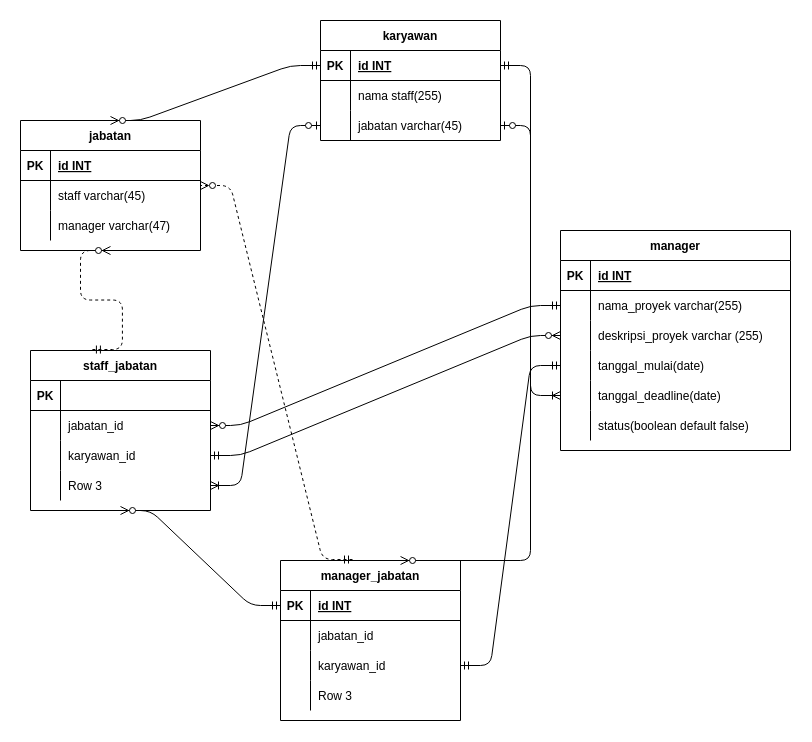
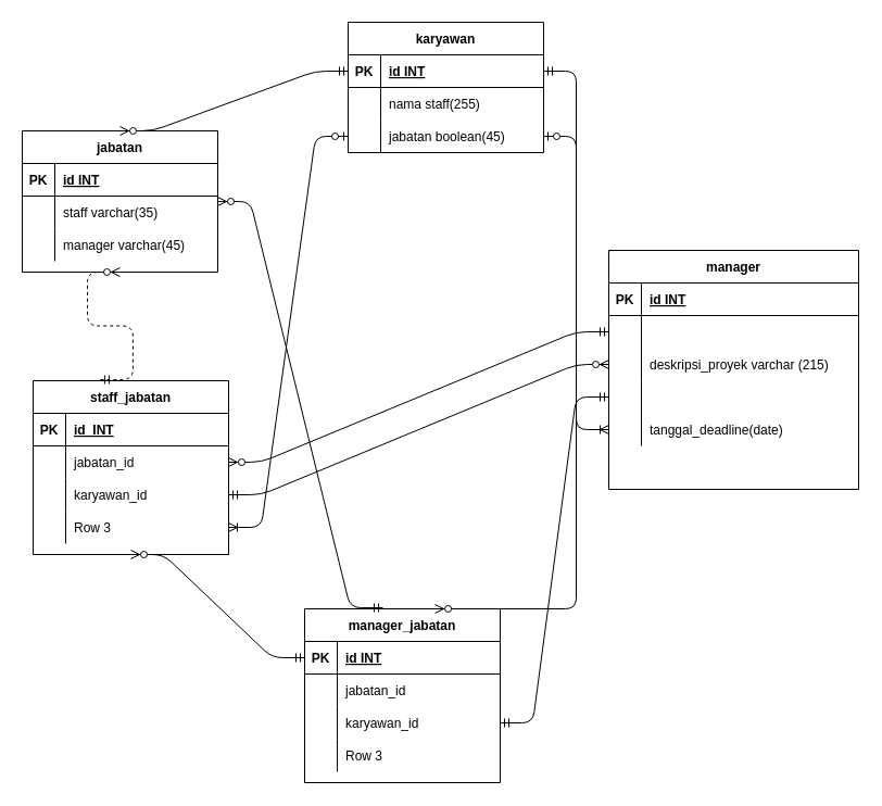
  <mxCell id="0" />
  <mxCell id="1" parent="0" />
  <mxCell id="2" value="manager" style="shape=table;startSize=30;container=1;collapsible=1;childLayout=tableLayout;fixedRows=1;rowLines=0;fontStyle=1;align=center;resizeLast=1;" vertex="1" parent="1"><mxGeometry x="560" y="230" width="230" height="220" as="geometry" /></mxCell>
  <mxCell id="3" value="" style="shape=partialRectangle;collapsible=0;dropTarget=0;pointerEvents=0;fillColor=none;top=0;left=0;bottom=1;right=0;points=[[0,0.5],[1,0.5]];portConstraint=eastwest;" vertex="1" parent="2"><mxGeometry y="30" width="230" height="30" as="geometry" /></mxCell>
  <mxCell id="4" value="PK" style="shape=partialRectangle;connectable=0;fillColor=none;top=0;left=0;bottom=0;right=0;fontStyle=1;overflow=hidden;" vertex="1" parent="3"><mxGeometry width="30" height="30" as="geometry" /></mxCell>
  <mxCell id="5" value="id INT" style="shape=partialRectangle;connectable=0;fillColor=none;top=0;left=0;bottom=0;right=0;align=left;spacingLeft=6;fontStyle=5;overflow=hidden;" vertex="1" parent="3"><mxGeometry x="30" width="200" height="30" as="geometry" /></mxCell>
  <mxCell id="6" value="" style="shape=partialRectangle;collapsible=0;dropTarget=0;pointerEvents=0;fillColor=none;top=0;left=0;bottom=0;right=0;points=[[0,0.5],[1,0.5]];portConstraint=eastwest;" vertex="1" parent="2"><mxGeometry y="60" width="230" height="30" as="geometry" /></mxCell>
  <mxCell id="7" value="" style="shape=partialRectangle;connectable=0;fillColor=none;top=0;left=0;bottom=0;right=0;editable=1;overflow=hidden;" vertex="1" parent="6"><mxGeometry width="30" height="30" as="geometry" /></mxCell>
- <mxCell id="8" value="nama_proyek varchar(255)" style="shape=partialRectangle;connectable=0;fillColor=none;top=0;left=0;bottom=0;right=0;align=left;spacingLeft=6;overflow=hidden;" vertex="1" parent="6"><mxGeometry x="30" width="200" height="30" as="geometry" /></mxCell>
  <mxCell id="9" value="" style="shape=partialRectangle;collapsible=0;dropTarget=0;pointerEvents=0;fillColor=none;top=0;left=0;bottom=0;right=0;points=[[0,0.5],[1,0.5]];portConstraint=eastwest;" vertex="1" parent="2"><mxGeometry y="90" width="230" height="30" as="geometry" /></mxCell>
  <mxCell id="10" value="" style="shape=partialRectangle;connectable=0;fillColor=none;top=0;left=0;bottom=0;right=0;editable=1;overflow=hidden;" vertex="1" parent="9"><mxGeometry width="30" height="30" as="geometry" /></mxCell>
- <mxCell id="11" value="deskripsi_proyek varchar (255)" style="shape=partialRectangle;connectable=0;fillColor=none;top=0;left=0;bottom=0;right=0;align=left;spacingLeft=6;overflow=hidden;" vertex="1" parent="9"><mxGeometry x="30" width="200" height="30" as="geometry" /></mxCell>
+ <mxCell id="11" value="deskripsi_proyek varchar (215)" style="shape=partialRectangle;connectable=0;fillColor=none;top=0;left=0;bottom=0;right=0;align=left;spacingLeft=6;overflow=hidden;" vertex="1" parent="9"><mxGeometry x="30" width="200" height="30" as="geometry" /></mxCell>
  <mxCell id="12" value="" style="shape=partialRectangle;collapsible=0;dropTarget=0;pointerEvents=0;fillColor=none;top=0;left=0;bottom=0;right=0;points=[[0,0.5],[1,0.5]];portConstraint=eastwest;" vertex="1" parent="2"><mxGeometry y="120" width="230" height="30" as="geometry" /></mxCell>
  <mxCell id="13" value="" style="shape=partialRectangle;connectable=0;fillColor=none;top=0;left=0;bottom=0;right=0;editable=1;overflow=hidden;" vertex="1" parent="12"><mxGeometry width="30" height="30" as="geometry" /></mxCell>
- <mxCell id="14" value="tanggal_mulai(date)" style="shape=partialRectangle;connectable=0;fillColor=none;top=0;left=0;bottom=0;right=0;align=left;spacingLeft=6;overflow=hidden;" vertex="1" parent="12"><mxGeometry x="30" width="200" height="30" as="geometry" /></mxCell>
  <mxCell id="15" value="" style="shape=partialRectangle;collapsible=0;dropTarget=0;pointerEvents=0;fillColor=none;top=0;left=0;bottom=0;right=0;points=[[0,0.5],[1,0.5]];portConstraint=eastwest;" vertex="1" parent="2"><mxGeometry y="150" width="230" height="30" as="geometry" /></mxCell>
  <mxCell id="16" value="" style="shape=partialRectangle;connectable=0;fillColor=none;top=0;left=0;bottom=0;right=0;editable=1;overflow=hidden;" vertex="1" parent="15"><mxGeometry width="30" height="30" as="geometry" /></mxCell>
  <mxCell id="17" value="tanggal_deadline(date)" style="shape=partialRectangle;connectable=0;fillColor=none;top=0;left=0;bottom=0;right=0;align=left;spacingLeft=6;overflow=hidden;" vertex="1" parent="15"><mxGeometry x="30" width="200" height="30" as="geometry" /></mxCell>
  <mxCell id="18" value="" style="shape=partialRectangle;collapsible=0;dropTarget=0;pointerEvents=0;fillColor=none;top=0;left=0;bottom=0;right=0;points=[[0,0.5],[1,0.5]];portConstraint=eastwest;" vertex="1" parent="2"><mxGeometry y="180" width="230" height="30" as="geometry" /></mxCell>
  <mxCell id="19" value="" style="shape=partialRectangle;connectable=0;fillColor=none;top=0;left=0;bottom=0;right=0;editable=1;overflow=hidden;" vertex="1" parent="18"><mxGeometry width="30" height="30" as="geometry" /></mxCell>
- <mxCell id="20" value="status(boolean default false)" style="shape=partialRectangle;connectable=0;fillColor=none;top=0;left=0;bottom=0;right=0;align=left;spacingLeft=6;overflow=hidden;" vertex="1" parent="18"><mxGeometry x="30" width="200" height="30" as="geometry" /></mxCell>
  <mxCell id="21" value="jabatan" style="shape=table;startSize=30;container=1;collapsible=1;childLayout=tableLayout;fixedRows=1;rowLines=0;fontStyle=1;align=center;resizeLast=1;" vertex="1" parent="1"><mxGeometry x="20" y="120" width="180" height="130" as="geometry" /></mxCell>
  <mxCell id="22" value="" style="shape=partialRectangle;collapsible=0;dropTarget=0;pointerEvents=0;fillColor=none;top=0;left=0;bottom=1;right=0;points=[[0,0.5],[1,0.5]];portConstraint=eastwest;" vertex="1" parent="21"><mxGeometry y="30" width="180" height="30" as="geometry" /></mxCell>
  <mxCell id="23" value="PK" style="shape=partialRectangle;connectable=0;fillColor=none;top=0;left=0;bottom=0;right=0;fontStyle=1;overflow=hidden;" vertex="1" parent="22"><mxGeometry width="30" height="30" as="geometry" /></mxCell>
  <mxCell id="24" value="id INT" style="shape=partialRectangle;connectable=0;fillColor=none;top=0;left=0;bottom=0;right=0;align=left;spacingLeft=6;fontStyle=5;overflow=hidden;" vertex="1" parent="22"><mxGeometry x="30" width="150" height="30" as="geometry" /></mxCell>
  <mxCell id="25" value="" style="shape=partialRectangle;collapsible=0;dropTarget=0;pointerEvents=0;fillColor=none;top=0;left=0;bottom=0;right=0;points=[[0,0.5],[1,0.5]];portConstraint=eastwest;" vertex="1" parent="21"><mxGeometry y="60" width="180" height="30" as="geometry" /></mxCell>
  <mxCell id="26" value="" style="shape=partialRectangle;connectable=0;fillColor=none;top=0;left=0;bottom=0;right=0;editable=1;overflow=hidden;" vertex="1" parent="25"><mxGeometry width="30" height="30" as="geometry" /></mxCell>
- <mxCell id="27" value="staff varchar(45)" style="shape=partialRectangle;connectable=0;fillColor=none;top=0;left=0;bottom=0;right=0;align=left;spacingLeft=6;overflow=hidden;" vertex="1" parent="25"><mxGeometry x="30" width="150" height="30" as="geometry" /></mxCell>
+ <mxCell id="27" value="staff varchar(35)" style="shape=partialRectangle;connectable=0;fillColor=none;top=0;left=0;bottom=0;right=0;align=left;spacingLeft=6;overflow=hidden;" vertex="1" parent="25"><mxGeometry x="30" width="150" height="30" as="geometry" /></mxCell>
  <mxCell id="28" value="" style="shape=partialRectangle;collapsible=0;dropTarget=0;pointerEvents=0;fillColor=none;top=0;left=0;bottom=0;right=0;points=[[0,0.5],[1,0.5]];portConstraint=eastwest;" vertex="1" parent="21"><mxGeometry y="90" width="180" height="30" as="geometry" /></mxCell>
  <mxCell id="29" value="" style="shape=partialRectangle;connectable=0;fillColor=none;top=0;left=0;bottom=0;right=0;editable=1;overflow=hidden;" vertex="1" parent="28"><mxGeometry width="30" height="30" as="geometry" /></mxCell>
- <mxCell id="30" value="manager varchar(47)" style="shape=partialRectangle;connectable=0;fillColor=none;top=0;left=0;bottom=0;right=0;align=left;spacingLeft=6;overflow=hidden;" vertex="1" parent="28"><mxGeometry x="30" width="150" height="30" as="geometry" /></mxCell>
+ <mxCell id="30" value="manager varchar(45)" style="shape=partialRectangle;connectable=0;fillColor=none;top=0;left=0;bottom=0;right=0;align=left;spacingLeft=6;overflow=hidden;" vertex="1" parent="28"><mxGeometry x="30" width="150" height="30" as="geometry" /></mxCell>
  <mxCell id="31" value="" style="edgeStyle=entityRelationEdgeStyle;fontSize=12;html=1;endArrow=ERzeroToMany;startArrow=ERmandOne;entryX=0.5;entryY=0;entryDx=0;entryDy=0;" edge="1" parent="1" source="46" target="21"><mxGeometry width="100" height="100" relative="1" as="geometry"><mxPoint x="70" y="30" as="sourcePoint" /><mxPoint x="170" y="-70" as="targetPoint" /></mxGeometry></mxCell>
  <mxCell id="32" value="staff_jabatan" style="shape=table;startSize=30;container=1;collapsible=1;childLayout=tableLayout;fixedRows=1;rowLines=0;fontStyle=1;align=center;resizeLast=1;" vertex="1" parent="1"><mxGeometry x="30" y="350" width="180" height="160" as="geometry" /></mxCell>
  <mxCell id="33" value="" style="shape=partialRectangle;collapsible=0;dropTarget=0;pointerEvents=0;fillColor=none;top=0;left=0;bottom=1;right=0;points=[[0,0.5],[1,0.5]];portConstraint=eastwest;" vertex="1" parent="32"><mxGeometry y="30" width="180" height="30" as="geometry" /></mxCell>
  <mxCell id="34" value="PK" style="shape=partialRectangle;connectable=0;fillColor=none;top=0;left=0;bottom=0;right=0;fontStyle=1;overflow=hidden;" vertex="1" parent="33"><mxGeometry width="30" height="30" as="geometry" /></mxCell>
+ <mxCell id="35" value="id_INT" style="shape=partialRectangle;connectable=0;fillColor=none;top=0;left=0;bottom=0;right=0;align=left;spacingLeft=6;fontStyle=5;overflow=hidden;" vertex="1" parent="33"><mxGeometry x="30" width="150" height="30" as="geometry" /></mxCell>
  <mxCell id="36" value="" style="shape=partialRectangle;collapsible=0;dropTarget=0;pointerEvents=0;fillColor=none;top=0;left=0;bottom=0;right=0;points=[[0,0.5],[1,0.5]];portConstraint=eastwest;" vertex="1" parent="32"><mxGeometry y="60" width="180" height="30" as="geometry" /></mxCell>
  <mxCell id="37" value="" style="shape=partialRectangle;connectable=0;fillColor=none;top=0;left=0;bottom=0;right=0;editable=1;overflow=hidden;" vertex="1" parent="36"><mxGeometry width="30" height="30" as="geometry" /></mxCell>
  <mxCell id="38" value="jabatan_id" style="shape=partialRectangle;connectable=0;fillColor=none;top=0;left=0;bottom=0;right=0;align=left;spacingLeft=6;overflow=hidden;" vertex="1" parent="36"><mxGeometry x="30" width="150" height="30" as="geometry" /></mxCell>
  <mxCell id="39" value="" style="shape=partialRectangle;collapsible=0;dropTarget=0;pointerEvents=0;fillColor=none;top=0;left=0;bottom=0;right=0;points=[[0,0.5],[1,0.5]];portConstraint=eastwest;" vertex="1" parent="32"><mxGeometry y="90" width="180" height="30" as="geometry" /></mxCell>
  <mxCell id="40" value="" style="shape=partialRectangle;connectable=0;fillColor=none;top=0;left=0;bottom=0;right=0;editable=1;overflow=hidden;" vertex="1" parent="39"><mxGeometry width="30" height="30" as="geometry" /></mxCell>
  <mxCell id="41" value="karyawan_id" style="shape=partialRectangle;connectable=0;fillColor=none;top=0;left=0;bottom=0;right=0;align=left;spacingLeft=6;overflow=hidden;" vertex="1" parent="39"><mxGeometry x="30" width="150" height="30" as="geometry" /></mxCell>
  <mxCell id="42" value="" style="shape=partialRectangle;collapsible=0;dropTarget=0;pointerEvents=0;fillColor=none;top=0;left=0;bottom=0;right=0;points=[[0,0.5],[1,0.5]];portConstraint=eastwest;" vertex="1" parent="32"><mxGeometry y="120" width="180" height="30" as="geometry" /></mxCell>
  <mxCell id="43" value="" style="shape=partialRectangle;connectable=0;fillColor=none;top=0;left=0;bottom=0;right=0;editable=1;overflow=hidden;" vertex="1" parent="42"><mxGeometry width="30" height="30" as="geometry" /></mxCell>
  <mxCell id="44" value="Row 3" style="shape=partialRectangle;connectable=0;fillColor=none;top=0;left=0;bottom=0;right=0;align=left;spacingLeft=6;overflow=hidden;" vertex="1" parent="42"><mxGeometry x="30" width="150" height="30" as="geometry" /></mxCell>
  <mxCell id="45" value="karyawan" style="shape=table;startSize=30;container=1;collapsible=1;childLayout=tableLayout;fixedRows=1;rowLines=0;fontStyle=1;align=center;resizeLast=1;" vertex="1" parent="1"><mxGeometry x="320" y="20" width="180" height="120" as="geometry" /></mxCell>
  <mxCell id="46" value="" style="shape=partialRectangle;collapsible=0;dropTarget=0;pointerEvents=0;fillColor=none;top=0;left=0;bottom=1;right=0;points=[[0,0.5],[1,0.5]];portConstraint=eastwest;" vertex="1" parent="45"><mxGeometry y="30" width="180" height="30" as="geometry" /></mxCell>
  <mxCell id="47" value="PK" style="shape=partialRectangle;connectable=0;fillColor=none;top=0;left=0;bottom=0;right=0;fontStyle=1;overflow=hidden;" vertex="1" parent="46"><mxGeometry width="30" height="30" as="geometry" /></mxCell>
  <mxCell id="48" value="id INT" style="shape=partialRectangle;connectable=0;fillColor=none;top=0;left=0;bottom=0;right=0;align=left;spacingLeft=6;fontStyle=5;overflow=hidden;" vertex="1" parent="46"><mxGeometry x="30" width="150" height="30" as="geometry" /></mxCell>
  <mxCell id="49" value="" style="shape=partialRectangle;collapsible=0;dropTarget=0;pointerEvents=0;fillColor=none;top=0;left=0;bottom=0;right=0;points=[[0,0.5],[1,0.5]];portConstraint=eastwest;" vertex="1" parent="45"><mxGeometry y="60" width="180" height="30" as="geometry" /></mxCell>
  <mxCell id="50" value="" style="shape=partialRectangle;connectable=0;fillColor=none;top=0;left=0;bottom=0;right=0;editable=1;overflow=hidden;" vertex="1" parent="49"><mxGeometry width="30" height="30" as="geometry" /></mxCell>
  <mxCell id="51" value="nama staff(255)" style="shape=partialRectangle;connectable=0;fillColor=none;top=0;left=0;bottom=0;right=0;align=left;spacingLeft=6;overflow=hidden;" vertex="1" parent="49"><mxGeometry x="30" width="150" height="30" as="geometry" /></mxCell>
  <mxCell id="52" value="" style="shape=partialRectangle;collapsible=0;dropTarget=0;pointerEvents=0;fillColor=none;top=0;left=0;bottom=0;right=0;points=[[0,0.5],[1,0.5]];portConstraint=eastwest;" vertex="1" parent="45"><mxGeometry y="90" width="180" height="30" as="geometry" /></mxCell>
  <mxCell id="53" value="" style="shape=partialRectangle;connectable=0;fillColor=none;top=0;left=0;bottom=0;right=0;editable=1;overflow=hidden;" vertex="1" parent="52"><mxGeometry width="30" height="30" as="geometry" /></mxCell>
- <mxCell id="54" value="jabatan varchar(45)" style="shape=partialRectangle;connectable=0;fillColor=none;top=0;left=0;bottom=0;right=0;align=left;spacingLeft=6;overflow=hidden;" vertex="1" parent="52"><mxGeometry x="30" width="150" height="30" as="geometry" /></mxCell>
+ <mxCell id="54" value="jabatan boolean(45)" style="shape=partialRectangle;connectable=0;fillColor=none;top=0;left=0;bottom=0;right=0;align=left;spacingLeft=6;overflow=hidden;" vertex="1" parent="52"><mxGeometry x="30" width="150" height="30" as="geometry" /></mxCell>
  <mxCell id="55" value="manager_jabatan" style="shape=table;startSize=30;container=1;collapsible=1;childLayout=tableLayout;fixedRows=1;rowLines=0;fontStyle=1;align=center;resizeLast=1;" vertex="1" parent="1"><mxGeometry x="280" y="560" width="180" height="160" as="geometry" /></mxCell>
  <mxCell id="56" value="" style="shape=partialRectangle;collapsible=0;dropTarget=0;pointerEvents=0;fillColor=none;top=0;left=0;bottom=1;right=0;points=[[0,0.5],[1,0.5]];portConstraint=eastwest;" vertex="1" parent="55"><mxGeometry y="30" width="180" height="30" as="geometry" /></mxCell>
  <mxCell id="57" value="PK" style="shape=partialRectangle;connectable=0;fillColor=none;top=0;left=0;bottom=0;right=0;fontStyle=1;overflow=hidden;" vertex="1" parent="56"><mxGeometry width="30" height="30" as="geometry" /></mxCell>
  <mxCell id="58" value="id INT" style="shape=partialRectangle;connectable=0;fillColor=none;top=0;left=0;bottom=0;right=0;align=left;spacingLeft=6;fontStyle=5;overflow=hidden;" vertex="1" parent="56"><mxGeometry x="30" width="150" height="30" as="geometry" /></mxCell>
  <mxCell id="59" value="" style="shape=partialRectangle;collapsible=0;dropTarget=0;pointerEvents=0;fillColor=none;top=0;left=0;bottom=0;right=0;points=[[0,0.5],[1,0.5]];portConstraint=eastwest;" vertex="1" parent="55"><mxGeometry y="60" width="180" height="30" as="geometry" /></mxCell>
  <mxCell id="60" value="" style="shape=partialRectangle;connectable=0;fillColor=none;top=0;left=0;bottom=0;right=0;editable=1;overflow=hidden;" vertex="1" parent="59"><mxGeometry width="30" height="30" as="geometry" /></mxCell>
  <mxCell id="61" value="jabatan_id" style="shape=partialRectangle;connectable=0;fillColor=none;top=0;left=0;bottom=0;right=0;align=left;spacingLeft=6;overflow=hidden;" vertex="1" parent="59"><mxGeometry x="30" width="150" height="30" as="geometry" /></mxCell>
  <mxCell id="62" value="" style="shape=partialRectangle;collapsible=0;dropTarget=0;pointerEvents=0;fillColor=none;top=0;left=0;bottom=0;right=0;points=[[0,0.5],[1,0.5]];portConstraint=eastwest;" vertex="1" parent="55"><mxGeometry y="90" width="180" height="30" as="geometry" /></mxCell>
  <mxCell id="63" value="" style="shape=partialRectangle;connectable=0;fillColor=none;top=0;left=0;bottom=0;right=0;editable=1;overflow=hidden;" vertex="1" parent="62"><mxGeometry width="30" height="30" as="geometry" /></mxCell>
  <mxCell id="64" value="karyawan_id" style="shape=partialRectangle;connectable=0;fillColor=none;top=0;left=0;bottom=0;right=0;align=left;spacingLeft=6;overflow=hidden;" vertex="1" parent="62"><mxGeometry x="30" width="150" height="30" as="geometry" /></mxCell>
  <mxCell id="65" value="" style="shape=partialRectangle;collapsible=0;dropTarget=0;pointerEvents=0;fillColor=none;top=0;left=0;bottom=0;right=0;points=[[0,0.5],[1,0.5]];portConstraint=eastwest;" vertex="1" parent="55"><mxGeometry y="120" width="180" height="30" as="geometry" /></mxCell>
  <mxCell id="66" value="" style="shape=partialRectangle;connectable=0;fillColor=none;top=0;left=0;bottom=0;right=0;editable=1;overflow=hidden;" vertex="1" parent="65"><mxGeometry width="30" height="30" as="geometry" /></mxCell>
  <mxCell id="67" value="Row 3" style="shape=partialRectangle;connectable=0;fillColor=none;top=0;left=0;bottom=0;right=0;align=left;spacingLeft=6;overflow=hidden;" vertex="1" parent="65"><mxGeometry x="30" width="150" height="30" as="geometry" /></mxCell>
  <mxCell id="68" value="" style="edgeStyle=entityRelationEdgeStyle;fontSize=12;html=1;endArrow=ERzeroToMany;startArrow=ERmandOne;entryX=0.5;entryY=1;entryDx=0;entryDy=0;exitX=0.344;exitY=-0.006;exitDx=0;exitDy=0;exitPerimeter=0;dashed=1;" edge="1" parent="1" source="32" target="21"><mxGeometry width="100" height="100" relative="1" as="geometry"><mxPoint x="60" y="350" as="sourcePoint" /><mxPoint x="160" y="250" as="targetPoint" /></mxGeometry></mxCell>
- <mxCell id="69" value="" style="edgeStyle=entityRelationEdgeStyle;fontSize=12;html=1;endArrow=ERzeroToMany;startArrow=ERmandOne;exitX=0.4;exitY=-0.006;exitDx=0;exitDy=0;exitPerimeter=0;dashed=1;" edge="1" parent="1" source="55" target="21"><mxGeometry width="100" height="100" relative="1" as="geometry"><mxPoint x="350" y="390" as="sourcePoint" /><mxPoint x="330" y="210" as="targetPoint" /></mxGeometry></mxCell>
+ <mxCell id="69" value="" style="edgeStyle=entityRelationEdgeStyle;fontSize=12;html=1;endArrow=ERzeroToMany;startArrow=ERmandOne;exitX=0.4;exitY=-0.006;exitDx=0;exitDy=0;exitPerimeter=0;" edge="1" parent="1" source="55" target="21"><mxGeometry width="100" height="100" relative="1" as="geometry"><mxPoint x="350" y="390" as="sourcePoint" /><mxPoint x="330" y="210" as="targetPoint" /></mxGeometry></mxCell>
  <mxCell id="70" value="" style="edgeStyle=entityRelationEdgeStyle;fontSize=12;html=1;endArrow=ERzeroToMany;startArrow=ERmandOne;entryX=0.5;entryY=1;entryDx=0;entryDy=0;" edge="1" parent="1" source="56" target="32"><mxGeometry width="100" height="100" relative="1" as="geometry"><mxPoint x="20" y="650" as="sourcePoint" /><mxPoint x="20" y="430" as="targetPoint" /></mxGeometry></mxCell>
  <mxCell id="71" value="" style="edgeStyle=entityRelationEdgeStyle;fontSize=12;html=1;endArrow=ERmandOne;startArrow=ERmandOne;entryX=0;entryY=0.5;entryDx=0;entryDy=0;exitX=1;exitY=0.5;exitDx=0;exitDy=0;" edge="1" parent="1" source="62" target="12"><mxGeometry width="100" height="100" relative="1" as="geometry"><mxPoint x="350" y="490" as="sourcePoint" /><mxPoint x="450" y="390" as="targetPoint" /></mxGeometry></mxCell>
  <mxCell id="72" value="" style="edgeStyle=entityRelationEdgeStyle;fontSize=12;html=1;endArrow=ERzeroToMany;startArrow=ERmandOne;" edge="1" parent="1" source="6" target="36"><mxGeometry width="100" height="100" relative="1" as="geometry"><mxPoint x="350" y="490" as="sourcePoint" /><mxPoint x="450" y="390" as="targetPoint" /></mxGeometry></mxCell>
  <mxCell id="73" value="" style="edgeStyle=entityRelationEdgeStyle;fontSize=12;html=1;endArrow=ERzeroToMany;startArrow=ERmandOne;entryX=0;entryY=0.5;entryDx=0;entryDy=0;exitX=1;exitY=0.5;exitDx=0;exitDy=0;" edge="1" parent="1" source="39" target="9"><mxGeometry width="100" height="100" relative="1" as="geometry"><mxPoint x="350" y="490" as="sourcePoint" /><mxPoint x="450" y="390" as="targetPoint" /></mxGeometry></mxCell>
  <mxCell id="74" value="" style="edgeStyle=entityRelationEdgeStyle;fontSize=12;html=1;endArrow=ERoneToMany;startArrow=ERmandOne;entryX=0;entryY=0.5;entryDx=0;entryDy=0;exitX=1;exitY=0.5;exitDx=0;exitDy=0;" edge="1" parent="1" source="46" target="15"><mxGeometry width="100" height="100" relative="1" as="geometry"><mxPoint x="440" y="230" as="sourcePoint" /><mxPoint x="450" y="490" as="targetPoint" /></mxGeometry></mxCell>
  <mxCell id="75" value="" style="edgeStyle=entityRelationEdgeStyle;fontSize=12;html=1;endArrow=ERzeroToMany;startArrow=ERzeroToOne;entryX=0.667;entryY=0;entryDx=0;entryDy=0;entryPerimeter=0;" edge="1" parent="1" source="52" target="55"><mxGeometry width="100" height="100" relative="1" as="geometry"><mxPoint x="320" y="230" as="sourcePoint" /><mxPoint x="450" y="390" as="targetPoint" /></mxGeometry></mxCell>
  <mxCell id="76" value="" style="edgeStyle=entityRelationEdgeStyle;fontSize=12;html=1;endArrow=ERoneToMany;startArrow=ERzeroToOne;" edge="1" parent="1" source="52" target="42"><mxGeometry width="100" height="100" relative="1" as="geometry"><mxPoint x="360" y="290" as="sourcePoint" /><mxPoint x="450" y="390" as="targetPoint" /></mxGeometry></mxCell>
